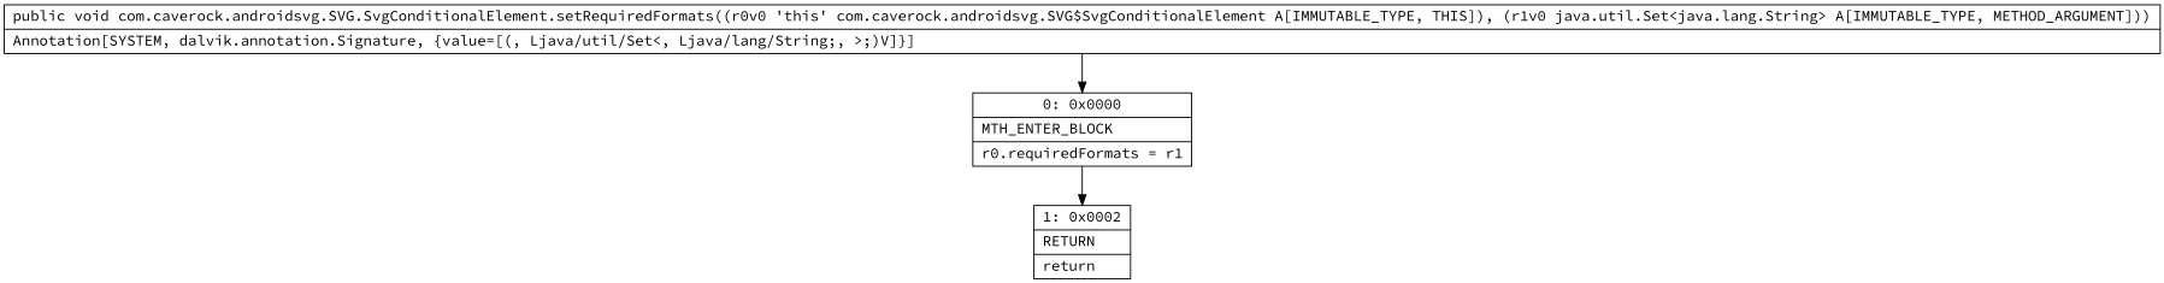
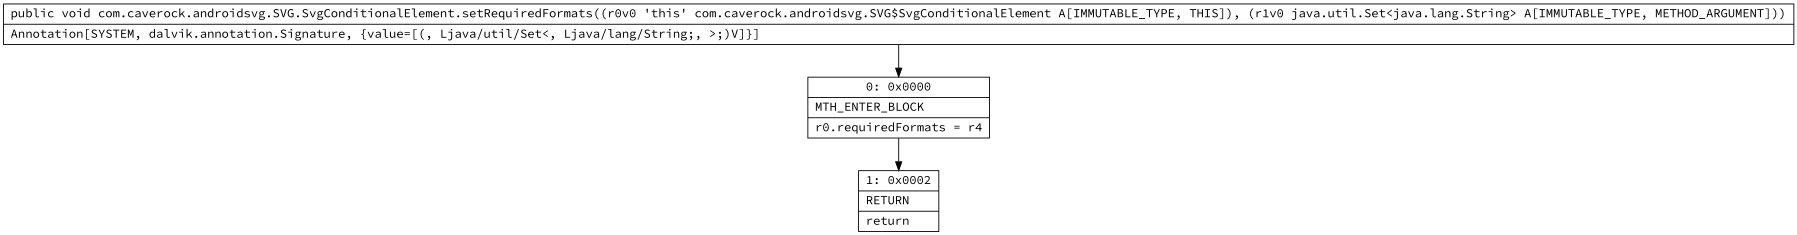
  digraph {
    fontname="Source Code Pro"
    node [shape=record fontname="Source Code Pro"]
    edge [fontname="Source Code Pro"]
-   n1 [label="{0\:\ 0x0000|MTH_ENTER_BLOCK\l|r0.requiredFormats = r1\l}"]
+   n1 [label="{0\:\ 0x0000|MTH_ENTER_BLOCK\l|r0.requiredFormats = r4\l}"]
    n2 [label="{1\:\ 0x0002|RETURN\l|return\l}"]
    n3 [label="{public void com.caverock.androidsvg.SVG.SvgConditionalElement.setRequiredFormats((r0v0 'this' com.caverock.androidsvg.SVG$SvgConditionalElement A[IMMUTABLE_TYPE, THIS]), (r1v0 java.util.Set\<java.lang.String\> A[IMMUTABLE_TYPE, METHOD_ARGUMENT]))  | Annotation[SYSTEM, dalvik.annotation.Signature, \{value=[(, Ljava\/util\/Set\<, Ljava\/lang\/String;, \>;)V]\}]\l}"]
    n1 -> n2
    n3 -> n1
  }
